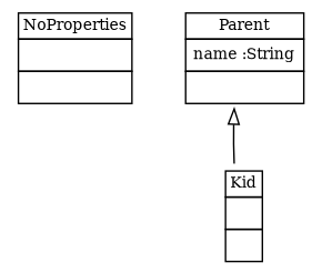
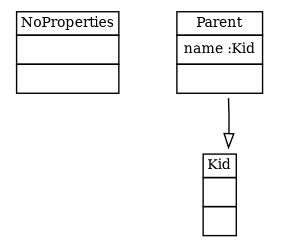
  digraph {
    node [fontsize=10 shape=none]
    n1 [label=<<table border='0' cellborder='1' cellspacing='0'> <tr> <td HREF="../src/org/sdmlib/model/classes/test/NoProperties.java">NoProperties</td> </tr> <tr><td><table border='0' cellborder='0' cellspacing='0'> <tr><td> </td></tr> </table></td></tr> <tr><td><table border='0' cellborder='0' cellspacing='0'> <tr><td> </td></tr> </table></td></tr> </table>>]
-   n2 [label=<<table border='0' cellborder='1' cellspacing='0'> <tr> <td HREF="../src/org/sdmlib/model/classes/test/Parent.java">Parent</td> </tr> <tr><td><table border='0' cellborder='0' cellspacing='0'> <tr><td align='left'>name :String</td></tr>  </table></td></tr> <tr><td><table border='0' cellborder='0' cellspacing='0'> <tr><td> </td></tr> </table></td></tr> </table>>]
+   n2 [label=<<table border='0' cellborder='1' cellspacing='0'> <tr> <td HREF="../src/org/sdmlib/model/classes/test/Parent.java">Parent</td> </tr> <tr><td><table border='0' cellborder='0' cellspacing='0'> <tr><td align='left'>name :Kid</td></tr>  </table></td></tr> <tr><td><table border='0' cellborder='0' cellspacing='0'> <tr><td> </td></tr> </table></td></tr> </table>>]
    n3 [label=<<table border='0' cellborder='1' cellspacing='0'> <tr> <td HREF="../src/org/sdmlib/model/classes/test/Kid.java">Kid</td> </tr> <tr><td><table border='0' cellborder='0' cellspacing='0'> <tr><td> </td></tr> </table></td></tr> <tr><td><table border='0' cellborder='0' cellspacing='0'> <tr><td> </td></tr> </table></td></tr> </table>>]
-   n2 -> n3 [arrowtail=empty dir=back fontsize=10]
+   n3 -> n2 [arrowtail=empty dir=back fontsize=10]
  }
